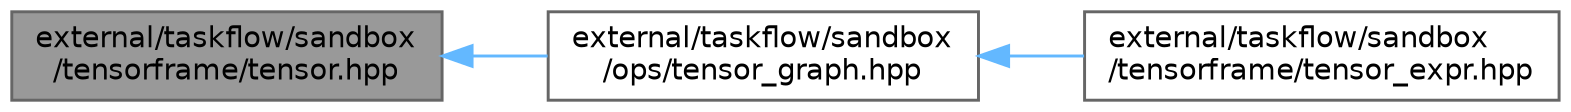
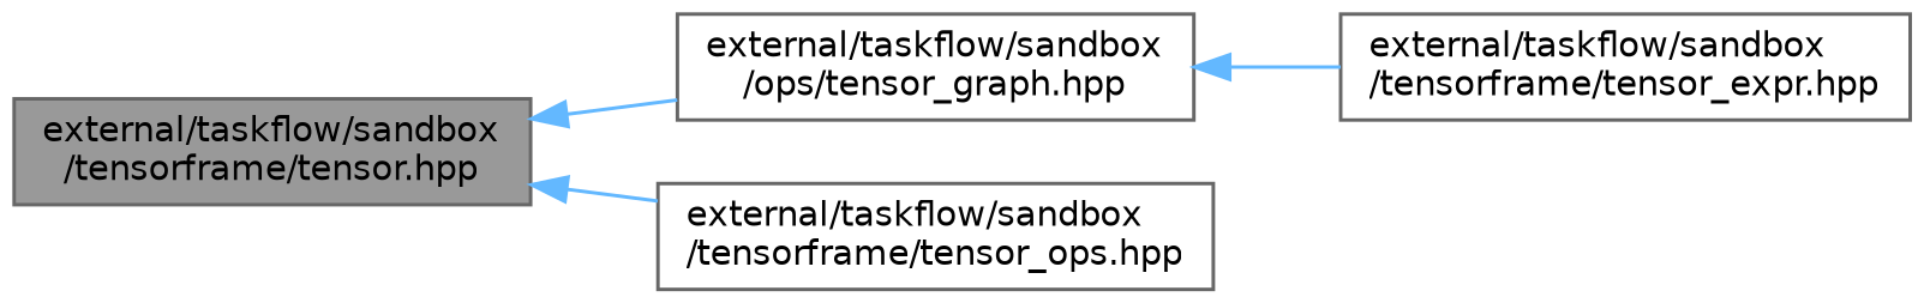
  digraph {
    rankdir=LR
    node [color=grey40 fillcolor=white fontname=Helvetica fontsize=10 shape=box style=filled]
    edge [color=steelblue1 dir=back fontname=Helvetica fontsize=10 labelfontname=Helvetica labelfontsize=10 style=solid]
    n1 [color=gray40 fillcolor=grey60 fontcolor=black height=0.2 label="external/taskflow/sandbox\l/tensorframe/tensor.hpp" width=0.4]
    n2 [height=0.2 label="external/taskflow/sandbox\l/ops/tensor_graph.hpp" width=0.4]
+   n3 [height=0.2 label="external/taskflow/sandbox\l/tensorframe/tensor_ops.hpp" width=0.4]
    n4 [height=0.2 label="external/taskflow/sandbox\l/tensorframe/tensor_expr.hpp" width=0.4]
    n1 -> n2
+   n1 -> n3
    n2 -> n4
  }
